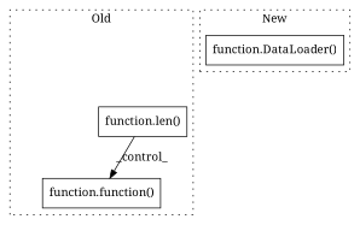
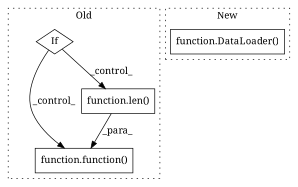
  digraph {
    fontname="Noto Serif"
    node [a=75 fontname="Noto Serif" shape=box]
    edge [fontname="Noto Serif"]
    n1 [l="6,1" label="function.function()" s="4563,4581"]
    n2 [l="4,1" label="function.len()" s="4569,4580"]
+   n3 [a=96 l=3 label=If s=4208 shape=diamond]
    n4 [l="11,66" label="function.DataLoader()" s="4909,4927"]
    subgraph cluster_1 {
      label=Old
      style=dotted
      n1
      n2
+     n3
    }
    subgraph cluster_2 {
      label=New
      style=dotted
      n4
    }
-   n2 -> n1 [label=_control_]
+   n2 -> n1 [label=_para_]
+   n3 -> n1 [label=_control_]
+   n3 -> n2 [label=_control_]
  }
